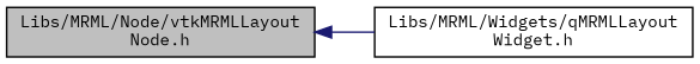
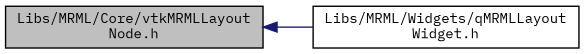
  digraph {
    rankdir=LR
    fontname="IBM Plex Mono"
    node [color=black fontname="IBM Plex Mono" fontsize=10 shape=record]
-   n1 [fillcolor=grey75 fontcolor=black height=0.2 label="Libs/MRML/Node/vtkMRMLLayout\lNode.h" style=filled width=0.4]
+   n1 [fillcolor=grey75 fontcolor=black height=0.2 label="Libs/MRML/Core/vtkMRMLLayout\lNode.h" style=filled width=0.4]
    n2 [height=0.2 label="Libs/MRML/Widgets/qMRMLLayout\lWidget.h" width=0.4]
    n1 -> n2 [color=midnightblue dir=back fontname="IBM Plex Mono" fontsize=10 labelfontname=Helvetica labelfontsize=10 style=solid]
  }
